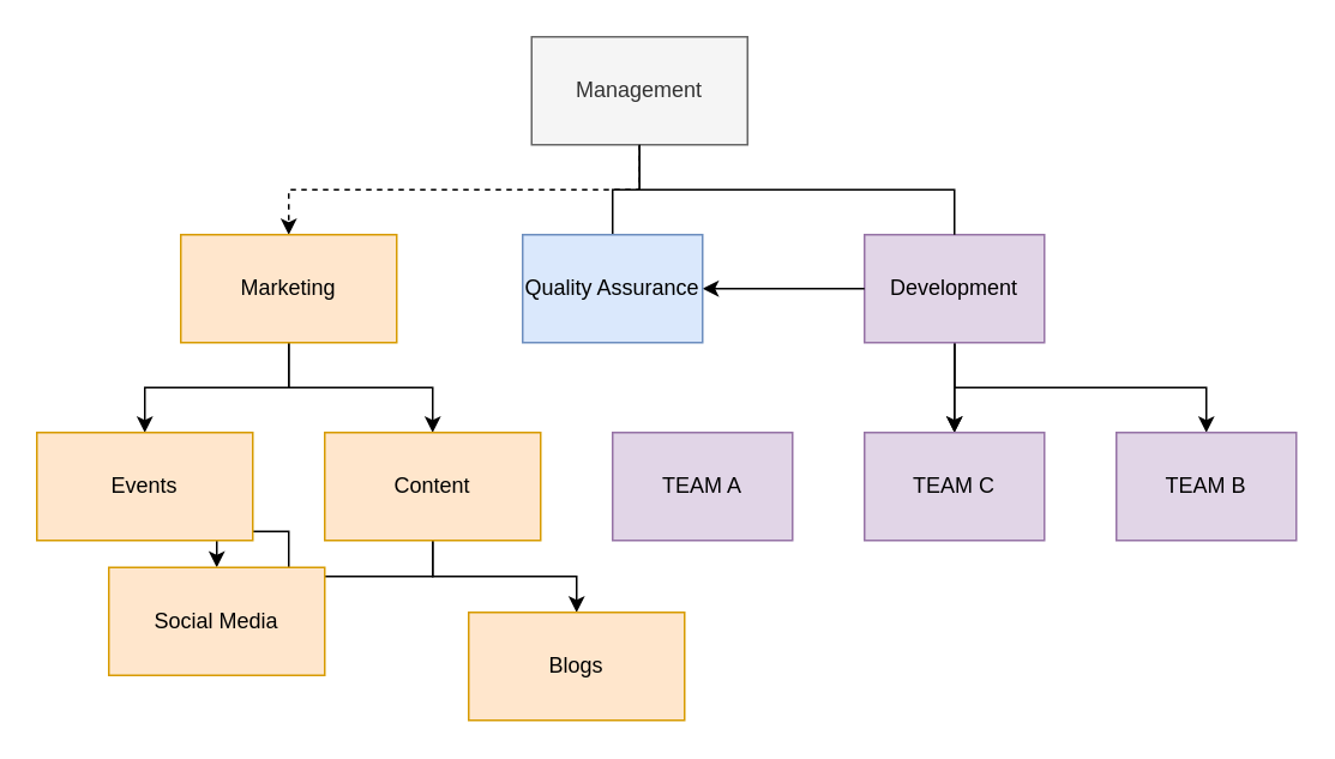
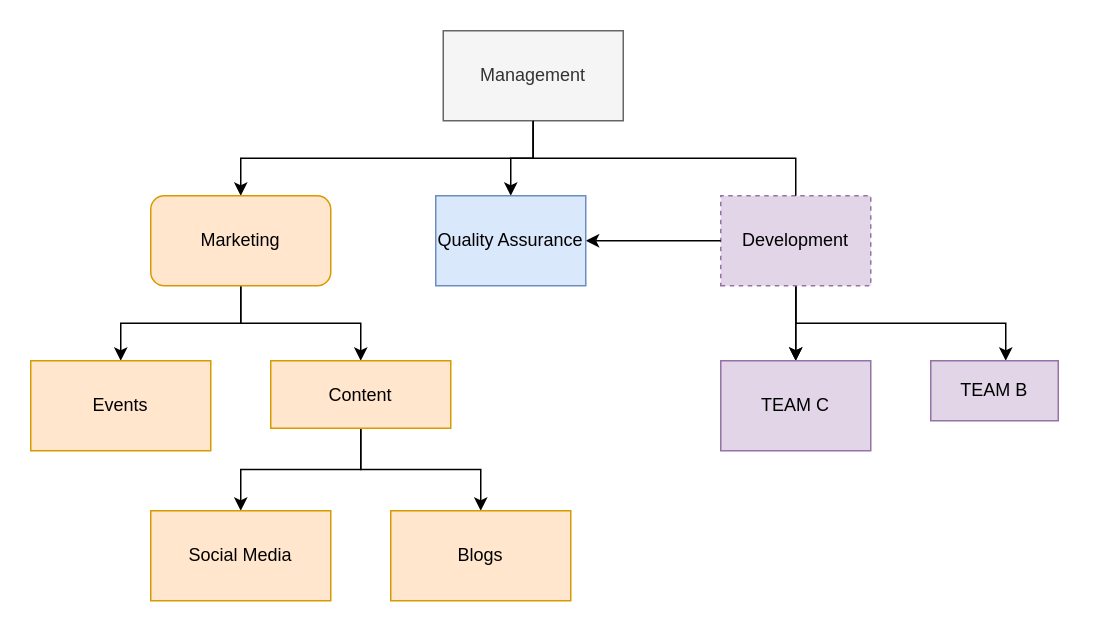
  <mxCell id="0" />
  <mxCell id="1" parent="0" />
- <mxCell id="2" value="" style="edgeStyle=orthogonalEdgeStyle;rounded=0;html=1;jettySize=auto;orthogonalLoop=1;exitX=0.5;exitY=1;dashed=1;" edge="1" source="4" target="7" parent="1"><mxGeometry relative="1" as="geometry" /></mxCell>
- <mxCell id="3" style="edgeStyle=orthogonalEdgeStyle;rounded=0;html=1;endArrow=none;endFill=1;jettySize=auto;orthogonalLoop=1;strokeColor=#000000;fontColor=#006633;" edge="1" source="4" target="23" parent="1"><mxGeometry relative="1" as="geometry" /></mxCell>
+ <mxCell id="2" value="" style="edgeStyle=orthogonalEdgeStyle;rounded=0;html=1;jettySize=auto;orthogonalLoop=1;exitX=0.5;exitY=1;" edge="1" source="4" target="7" parent="1"><mxGeometry relative="1" as="geometry" /></mxCell>
+ <mxCell id="3" style="edgeStyle=orthogonalEdgeStyle;rounded=0;html=1;endArrow=classic;endFill=1;jettySize=auto;orthogonalLoop=1;strokeColor=#000000;fontColor=#006633;" edge="1" source="4" target="23" parent="1"><mxGeometry relative="1" as="geometry" /></mxCell>
  <mxCell id="4" value="Management" style="whiteSpace=wrap;html=1;align=center;treeFolding=1;container=1;recursiveResize=0;fillColor=#f5f5f5;strokeColor=#666666;fontColor=#333333;" vertex="1" parent="1"><mxGeometry x="295" y="20" width="120" height="60" as="geometry" /></mxCell>
  <mxCell id="5" value="" style="edgeStyle=orthogonalEdgeStyle;rounded=0;html=1;jettySize=auto;orthogonalLoop=1;" edge="1" source="7" target="13" parent="1"><mxGeometry relative="1" as="geometry" /></mxCell>
  <mxCell id="6" value="" style="edgeStyle=orthogonalEdgeStyle;rounded=0;html=1;jettySize=auto;orthogonalLoop=1;" edge="1" source="7" target="10" parent="1"><mxGeometry relative="1" as="geometry" /></mxCell>
- <mxCell id="7" value="Marketing" style="whiteSpace=wrap;html=1;align=center;treeFolding=1;container=1;recursiveResize=0;fillColor=#ffe6cc;strokeColor=#d79b00;" vertex="1" parent="1"><mxGeometry x="100" y="130" width="120" height="60" as="geometry" /></mxCell>
+ <mxCell id="7" value="Marketing" style="whiteSpace=wrap;html=1;align=center;treeFolding=1;container=1;recursiveResize=0;fillColor=#ffe6cc;strokeColor=#d79b00;rounded=1;" vertex="1" parent="1"><mxGeometry x="100" y="130" width="120" height="60" as="geometry" /></mxCell>
  <mxCell id="8" value="" style="edgeStyle=orthogonalEdgeStyle;rounded=0;html=1;jettySize=auto;orthogonalLoop=1;" edge="1" source="10" target="12" parent="1"><mxGeometry relative="1" as="geometry" /></mxCell>
  <mxCell id="9" value="" style="edgeStyle=orthogonalEdgeStyle;rounded=0;html=1;jettySize=auto;orthogonalLoop=1;" edge="1" source="10" target="11" parent="1"><mxGeometry relative="1" as="geometry" /></mxCell>
- <mxCell id="10" value="Content" style="whiteSpace=wrap;html=1;align=center;treeFolding=1;container=1;recursiveResize=0;fillColor=#ffe6cc;strokeColor=#d79b00;" vertex="1" parent="1"><mxGeometry x="180" y="240" width="120" height="60" as="geometry" /></mxCell>
+ <mxCell id="10" value="Content" style="whiteSpace=wrap;html=1;align=center;treeFolding=1;container=1;recursiveResize=0;fillColor=#ffe6cc;strokeColor=#d79b00;" vertex="1" parent="1"><mxGeometry x="180" y="240" width="120" height="45" as="geometry" /></mxCell>
  <mxCell id="11" value="Blogs" style="whiteSpace=wrap;html=1;align=center;treeFolding=1;container=1;recursiveResize=0;fillColor=#ffe6cc;strokeColor=#d79b00;" vertex="1" parent="1"><mxGeometry x="260" y="340" width="120" height="60" as="geometry" /></mxCell>
- <mxCell id="12" value="Social Media" style="whiteSpace=wrap;html=1;align=center;treeFolding=1;container=1;recursiveResize=0;fillColor=#ffe6cc;strokeColor=#d79b00;" vertex="1" parent="1"><mxGeometry x="60" y="315" width="120" height="60" as="geometry" /></mxCell>
+ <mxCell id="12" value="Social Media" style="whiteSpace=wrap;html=1;align=center;treeFolding=1;container=1;recursiveResize=0;fillColor=#ffe6cc;strokeColor=#d79b00;" vertex="1" parent="1"><mxGeometry x="100" y="340" width="120" height="60" as="geometry" /></mxCell>
  <mxCell id="13" value="Events" style="whiteSpace=wrap;html=1;align=center;treeFolding=1;container=1;recursiveResize=0;fillColor=#ffe6cc;strokeColor=#d79b00;" vertex="1" parent="1"><mxGeometry x="20" y="240" width="120" height="60" as="geometry" /></mxCell>
  <mxCell id="14" value="" style="edgeStyle=orthogonalEdgeStyle;rounded=0;html=1;jettySize=auto;orthogonalLoop=1;" edge="1" source="17" target="19" parent="1"><mxGeometry relative="1" as="geometry"><Array as="points"><mxPoint x="530" y="215" /><mxPoint x="670" y="215" /></Array></mxGeometry></mxCell>
  <mxCell id="15" value="" style="edgeStyle=orthogonalEdgeStyle;rounded=0;html=1;jettySize=auto;orthogonalLoop=1;exitX=0.5;exitY=1;" edge="1" source="17" target="18" parent="1"><mxGeometry relative="1" as="geometry" /></mxCell>
  <mxCell id="16" value="" style="edgeStyle=orthogonalEdgeStyle;rounded=0;html=1;endArrow=classic;endFill=1;jettySize=auto;orthogonalLoop=1;strokeColor=#000000;fontColor=#006633;" edge="1" source="17" target="18" parent="1"><mxGeometry relative="1" as="geometry" /></mxCell>
- <mxCell id="17" value="Development&lt;br&gt;" style="whiteSpace=wrap;html=1;align=center;verticalAlign=middle;container=1;recursiveResize=0;treeFolding=1;fillColor=#e1d5e7;strokeColor=#9673a6;flipV=1;" vertex="1" parent="1"><mxGeometry x="480" y="130" width="100" height="60" as="geometry" /></mxCell>
+ <mxCell id="17" value="Development&lt;br&gt;" style="whiteSpace=wrap;html=1;align=center;verticalAlign=middle;container=1;recursiveResize=0;treeFolding=1;fillColor=#e1d5e7;strokeColor=#9673a6;flipV=1;dashed=1;" vertex="1" parent="1"><mxGeometry x="480" y="130" width="100" height="60" as="geometry" /></mxCell>
  <mxCell id="18" value="TEAM C&lt;br&gt;" style="whiteSpace=wrap;html=1;align=center;verticalAlign=middle;container=1;recursiveResize=0;treeFolding=1;fillColor=#e1d5e7;strokeColor=#9673a6;" vertex="1" parent="1"><mxGeometry x="480" y="240" width="100" height="60" as="geometry" /></mxCell>
- <mxCell id="19" value="TEAM B" style="whiteSpace=wrap;html=1;align=center;verticalAlign=middle;container=1;recursiveResize=0;treeFolding=1;fillColor=#e1d5e7;strokeColor=#9673a6;" vertex="1" parent="1"><mxGeometry x="620" y="240" width="100" height="60" as="geometry" /></mxCell>
+ <mxCell id="19" value="TEAM B" style="whiteSpace=wrap;html=1;align=center;verticalAlign=middle;container=1;recursiveResize=0;treeFolding=1;fillColor=#e1d5e7;strokeColor=#9673a6;" vertex="1" parent="1"><mxGeometry x="620" y="240" width="85" height="40" as="geometry" /></mxCell>
  <mxCell id="20" value="" style="edgeStyle=elbowEdgeStyle;elbow=vertical;startArrow=none;endArrow=none;rounded=0;exitX=0.5;exitY=1;" edge="1" source="4" target="17" parent="1"><mxGeometry relative="1" as="geometry"><mxPoint x="110" y="80" as="sourcePoint" /></mxGeometry></mxCell>
- <mxCell id="21" value="TEAM A" style="whiteSpace=wrap;html=1;align=center;verticalAlign=middle;container=1;recursiveResize=0;treeFolding=1;fillColor=#e1d5e7;strokeColor=#9673a6;" vertex="1" parent="1"><mxGeometry x="340" y="240" width="100" height="60" as="geometry" /></mxCell>
  <mxCell id="22" value="" style="edgeStyle=elbowEdgeStyle;elbow=vertical;startArrow=none;endArrow=classic;rounded=0;endFill=1;" edge="1" source="17" target="23" parent="1"><mxGeometry relative="1" as="geometry"><mxPoint x="230" y="200" as="sourcePoint" /></mxGeometry></mxCell>
  <mxCell id="23" value="Quality Assurance&lt;br&gt;" style="whiteSpace=wrap;html=1;align=center;verticalAlign=middle;container=1;recursiveResize=0;treeFolding=1;fillColor=#dae8fc;strokeColor=#6c8ebf;" vertex="1" parent="1"><mxGeometry x="290" y="130" width="100" height="60" as="geometry" /></mxCell>
